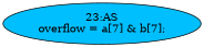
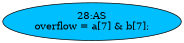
  strict digraph {
-   n1 [ast="<pyverilog.vparser.ast.Assign object at 0x7f7c6c0f0550>" def_var="['overflow']" fillcolor=deepskyblue label="23:AS\noverflow = a[7] & b[7];" statements="[]" style=filled typ=Assign use_var="['a', 'b']"]
+   n1 [ast="<pyverilog.vparser.ast.Assign object at 0x7f7c6c0f0550>" def_var="['overflow']" fillcolor=deepskyblue label="28:AS\noverflow = a[7] & b[7];" statements="[]" style=filled typ=Assign use_var="['a', 'b']"]
  }
